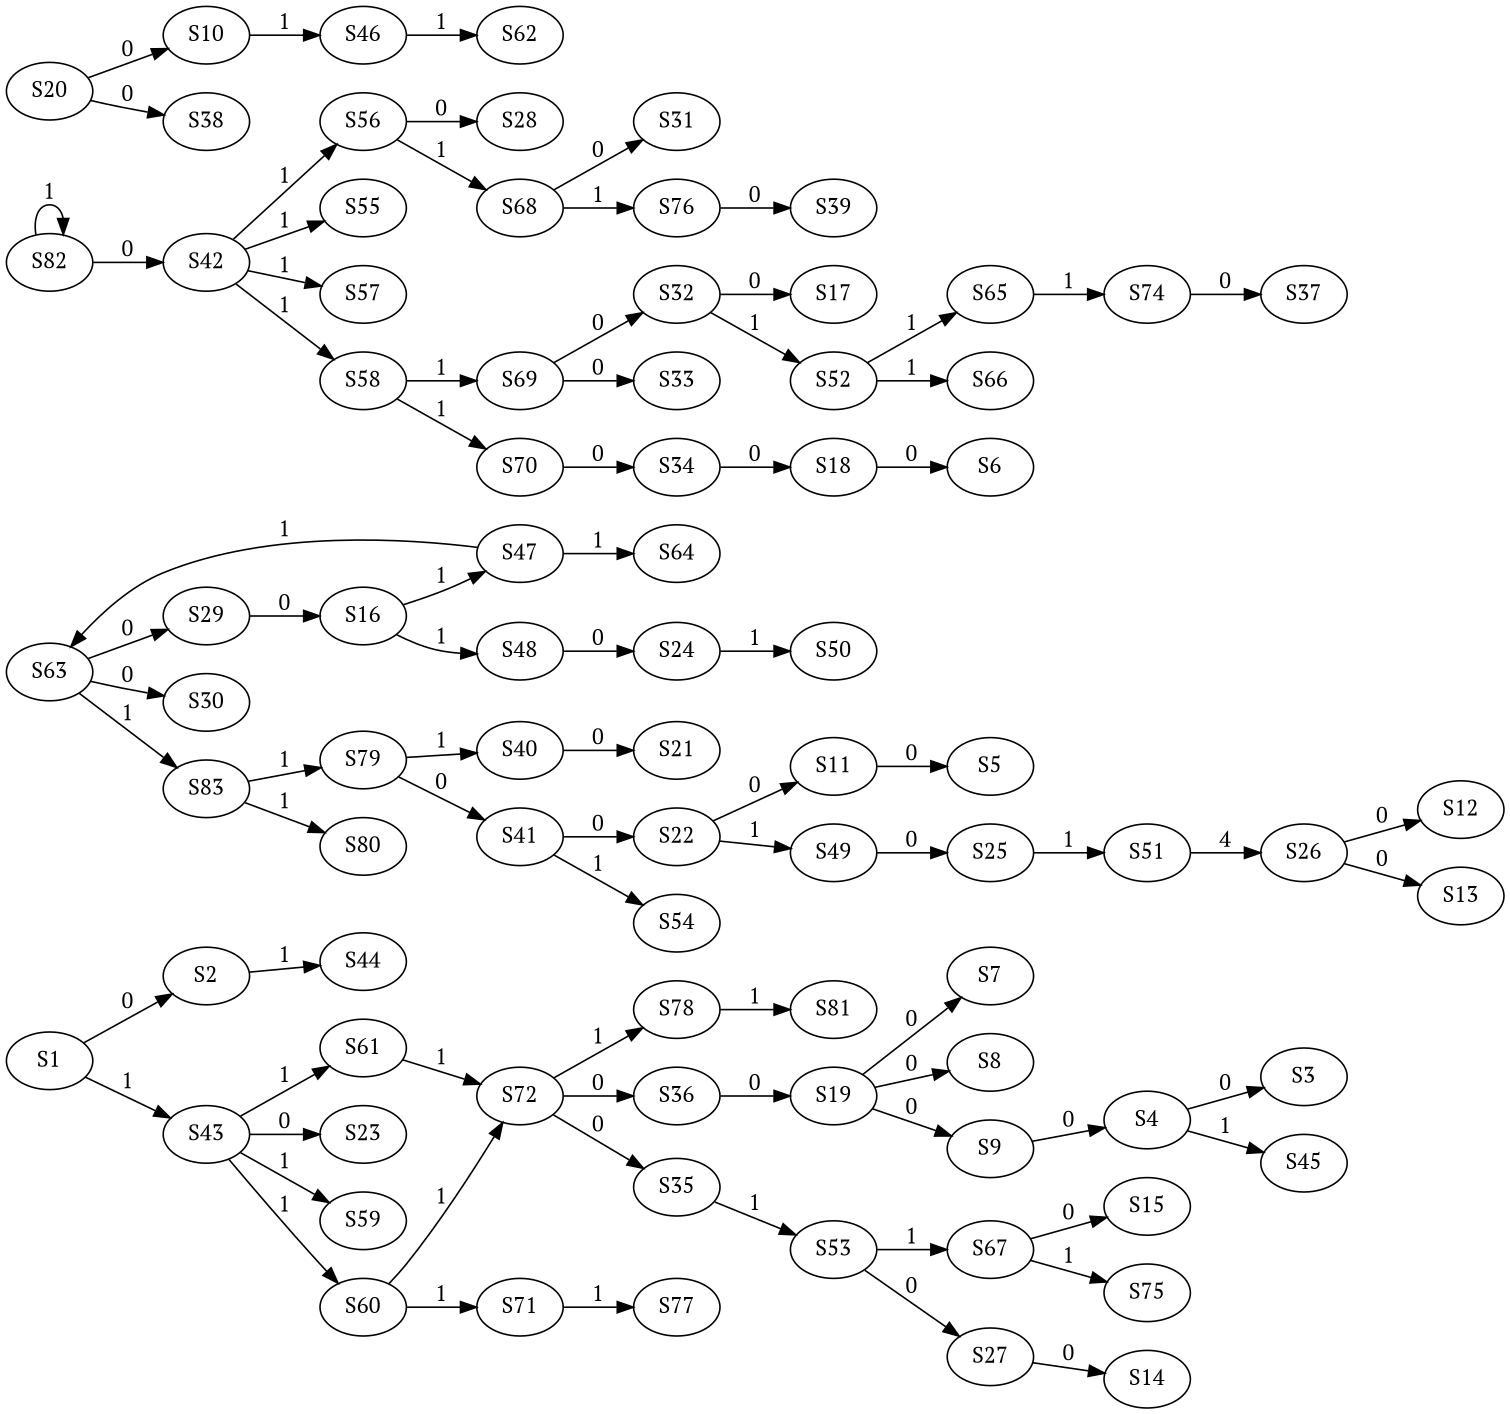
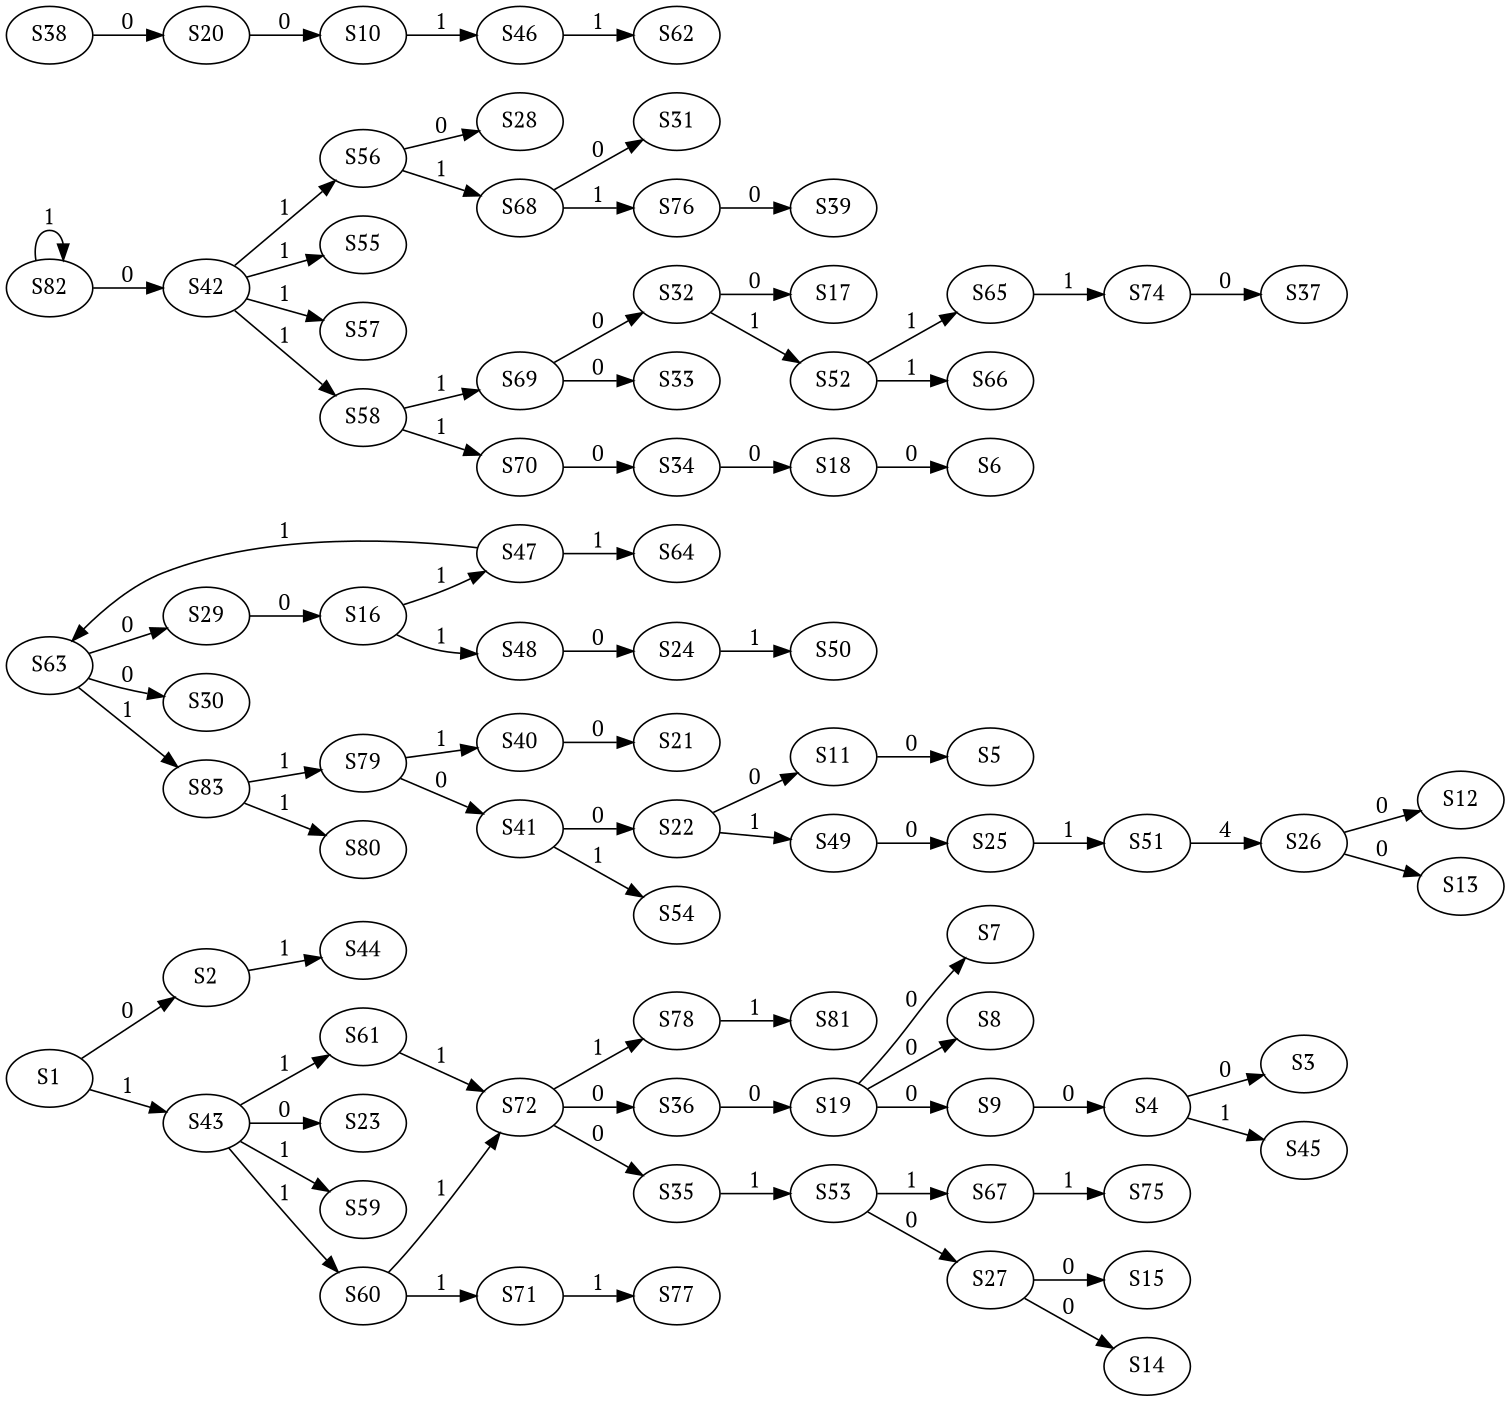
  strict digraph {
    fontname="PT Serif"
    rankdir=LR
    node [fontname="PT Serif"]
    edge [fontname="PT Serif"]
    S1
    S2
    S43
    S44
    S23
    S59
    S60
    S61
    S4
    S3
    S45
    S9
    S11
    S5
    S18
    S6
    S19
    S7
    S8
    S20
    S10
    S46
    S62
    S22
    S49
    S25
    S26
    S12
    S13
    S27
    S14
    S15
    S29
    S16
    S48
    S47
    S24
    S63
    S64
    S32
    S17
    S52
    S65
    S66
    S34
    S36
    S38
    S40
    S21
    S41
    S54
    S72
    S71
    S50
    S51
    S53
    S67
    S75
    S56
    S28
    S68
    S31
    S76
    S30
    n65 [label=S83]
    S79
    S80
    S39
    S69
    S33
    S70
    S35
    S78
    S81
    S74
    S37
    S82
    S42
    S55
    S57
    S58
    S77
    S1 -> S2 [label=0]
    S1 -> S43 [label=1]
    S2 -> S44 [label=1]
    S43 -> S23 [label=0]
    S43 -> S59 [label=1]
    S43 -> S60 [label=1]
    S43 -> S61 [label=1]
    S60 -> S72 [label=1]
    S60 -> S71 [label=1]
    S61 -> S72 [label=1]
    S4 -> S3 [label=0]
    S4 -> S45 [label=1]
    S9 -> S4 [label=0]
    S11 -> S5 [label=0]
    S18 -> S6 [label=0]
    S19 -> S9 [label=0]
    S19 -> S7 [label=0]
    S19 -> S8 [label=0]
    S20 -> S10 [label=0]
    S10 -> S46 [label=1]
    S46 -> S62 [label=1]
    S22 -> S11 [label=0]
    S22 -> S49 [label=1]
    S49 -> S25 [label=0]
    S25 -> S51 [label=1]
    S26 -> S12 [label=0]
    S26 -> S13 [label=0]
    S27 -> S14 [label=0]
-   S67 -> S15 [label=0]
+   S27 -> S15 [label=0]
    S29 -> S16 [label=0]
    S16 -> S48 [label=1]
    S16 -> S47 [label=1]
    S48 -> S24 [label=0]
    S47 -> S63 [label=1]
    S47 -> S64 [label=1]
    S24 -> S50 [label=1]
    S63 -> S29 [label=0]
    S63 -> S30 [label=0]
    S63 -> n65 [label=1]
    S32 -> S17 [label=0]
    S32 -> S52 [label=1]
    S52 -> S65 [label=1]
    S52 -> S66 [label=1]
    S65 -> S74 [label=1]
    S34 -> S18 [label=0]
    S36 -> S19 [label=0]
-   S20 -> S38 [label=0]
+   S38 -> S20 [label=0]
    S40 -> S21 [label=0]
    S41 -> S22 [label=0]
    S41 -> S54 [label=1]
    S72 -> S36 [label=0]
    S72 -> S35 [label=0]
    S72 -> S78 [label=1]
    S71 -> S77 [label=1]
    S51 -> S26 [label=4]
    S53 -> S27 [label=0]
    S53 -> S67 [label=1]
    S67 -> S75 [label=1]
    S56 -> S28 [label=0]
    S56 -> S68 [label=1]
    S68 -> S31 [label=0]
    S68 -> S76 [label=1]
    S76 -> S39 [label=0]
    n65 -> S79 [label=1]
    n65 -> S80 [label=1]
    S79 -> S40 [label=1]
    S79 -> S41 [label=0]
    S69 -> S32 [label=0]
    S69 -> S33 [label=0]
    S70 -> S34 [label=0]
    S35 -> S53 [label=1]
    S78 -> S81 [label=1]
    S74 -> S37 [label=0]
    S82 -> S82 [label=1]
    S82 -> S42 [label=0]
    S42 -> S56 [label=1]
    S42 -> S55 [label=1]
    S42 -> S57 [label=1]
    S42 -> S58 [label=1]
    S58 -> S69 [label=1]
    S58 -> S70 [label=1]
  }
